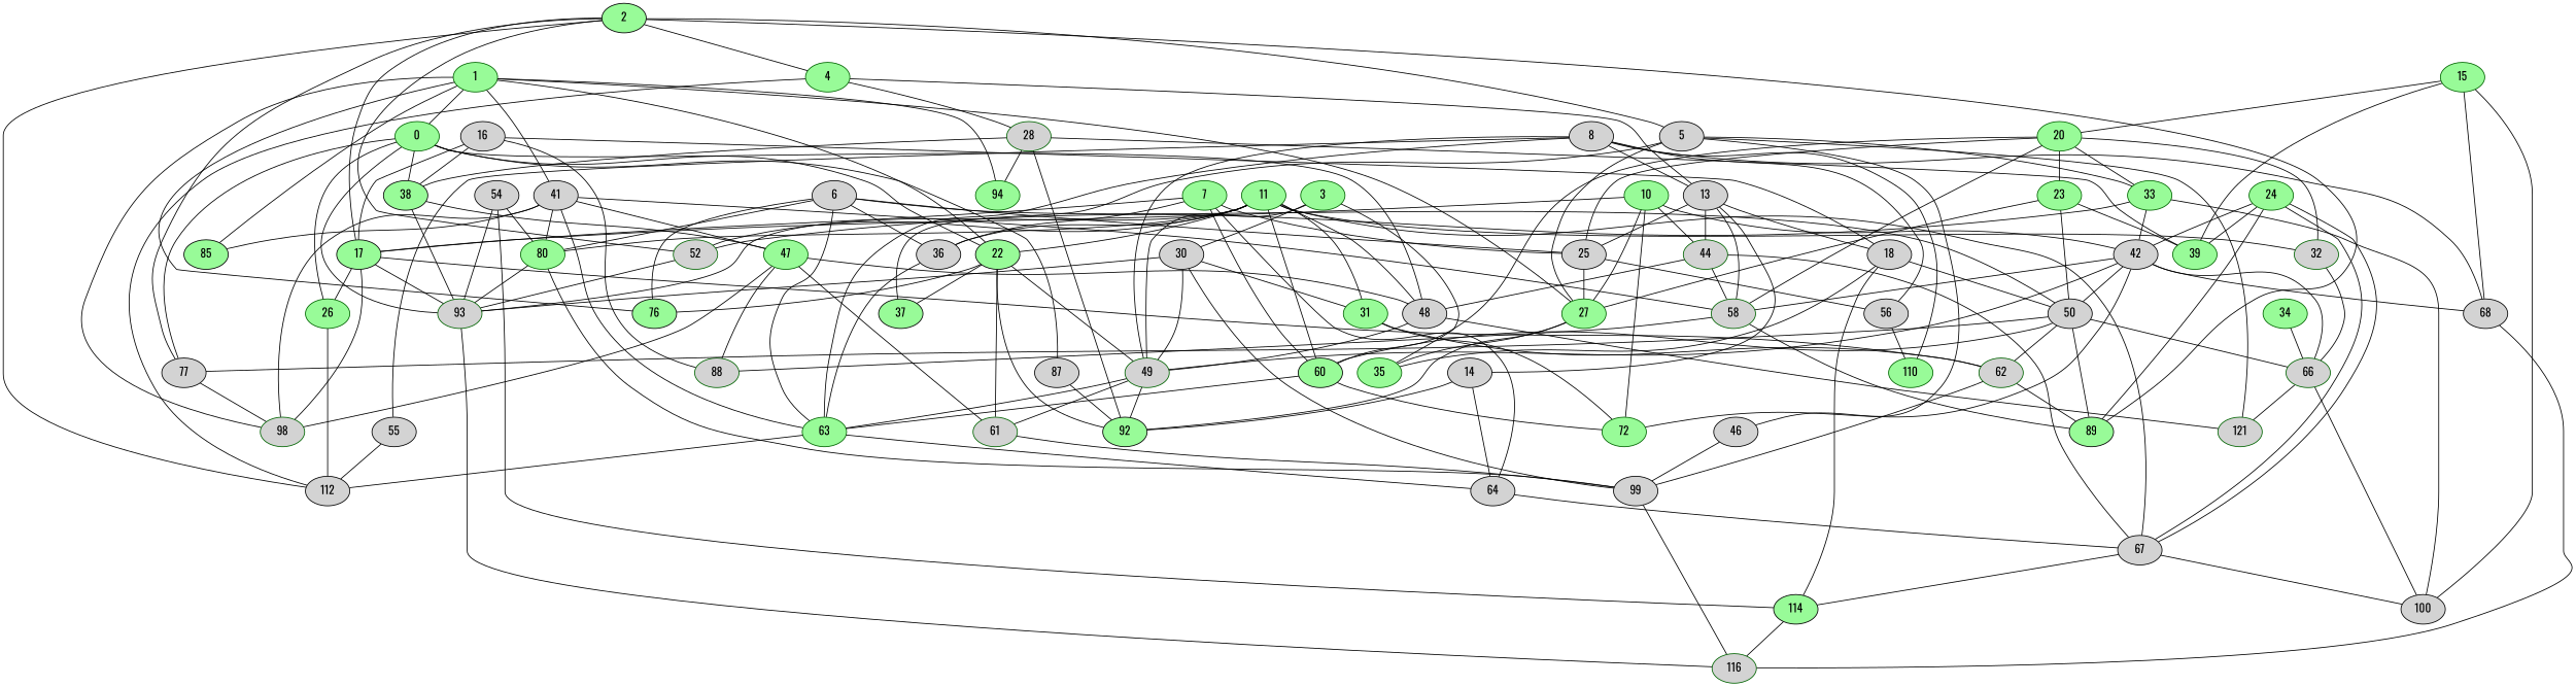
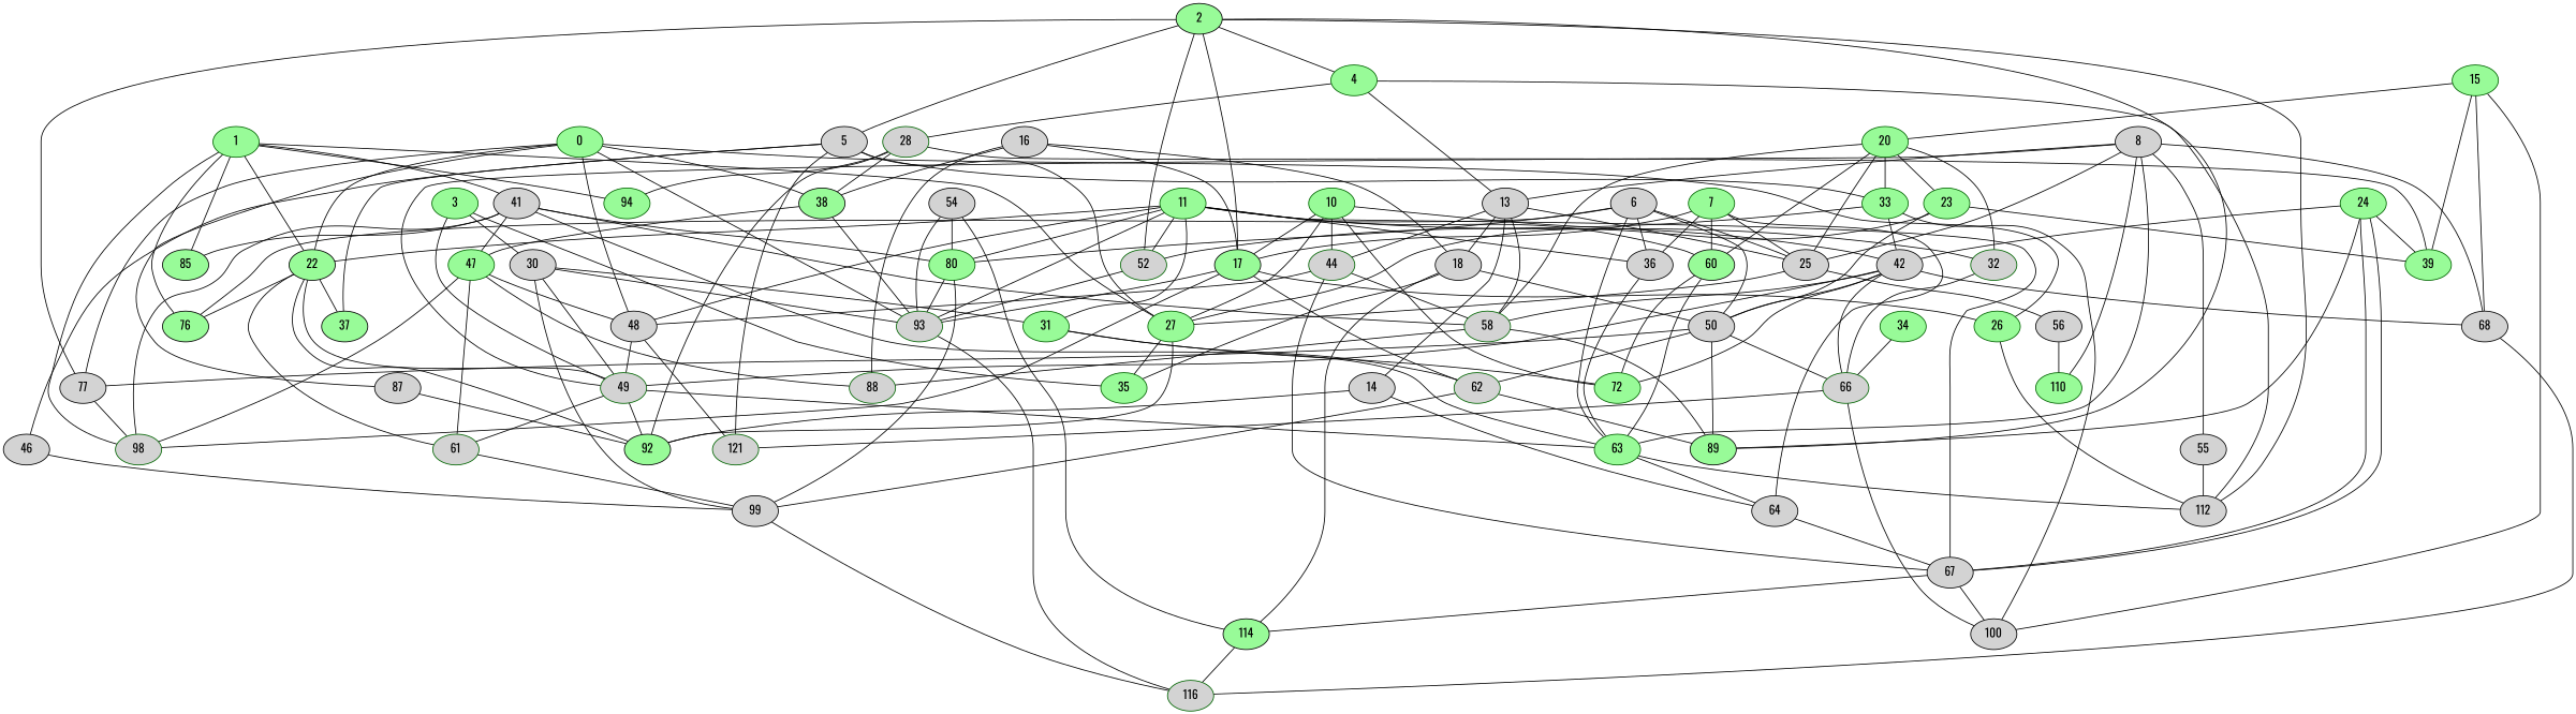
  graph {
    fontname=Oswald
    node [color=darkgreen fillcolor=lightgrey fontname=Oswald style=filled]
    edge [fontname=Oswald]
    1 [fillcolor=palegreen super="+29"]
    n2 [fillcolor=palegreen label=0 super="+103"]
    22 [color=black fillcolor=palegreen super="+45"]
    27 [fillcolor=palegreen super="+66"]
    41 [color=black super="+73"]
    76 [color=black fillcolor=palegreen]
    85 [color=black fillcolor=palegreen]
    94 [fillcolor=palegreen]
    98 [super="+117"]
    77 [color=black]
    26 [fillcolor=palegreen]
    38 [color=black fillcolor=palegreen super="+111"]
    48 [color=black super="+109"]
    87 [color=black]
    93 [super="+107"]
    49 [super="+59"]
    37 [color=black fillcolor=palegreen]
    92 [color=black fillcolor=palegreen]
    61
    35 [fillcolor=palegreen]
    63 [fillcolor=palegreen super="+102"]
    80 [fillcolor=palegreen super="+95"]
    58 [super="+101"]
    47 [fillcolor=palegreen super="+120"]
    56 [color=black]
    110 [fillcolor=palegreen]
    2 [color=black fillcolor=palegreen super="+82"]
    4 [fillcolor=palegreen super="+57"]
    5 [color=black super="+90"]
    17 [color=black fillcolor=palegreen super="+51"]
    52 [super="+106"]
    89 [color=black fillcolor=palegreen super="+108"]
    112 [color=black]
    13 [color=black super="+21"]
    28 [super="+97"]
    33 [fillcolor=palegreen super="+104"]
    46 [color=black]
    121
    62 [super="+96"]
    30 [color=black super="+53"]
    31 [fillcolor=palegreen super="+113"]
    99 [color=black super="+123"]
    3 [fillcolor=palegreen]
    25 [color=black super="+40"]
    44 [super="+105"]
    14 [color=black super="+83"]
    18 [color=black]
    39 [fillcolor=palegreen]
    42 [color=black super="+69"]
    100 [color=black super="+115"]
    6 [color=black super="+86"]
    36 [color=black super="+74"]
    50 [color=black super="+75"]
    60 [color=black fillcolor=palegreen super="+71"]
    n55 [label=66 super="+79"]
    64 [color=black]
    7 [fillcolor=palegreen super="+81"]
    72 [fillcolor=palegreen]
    67 [color=black super="+78"]
    8 [color=black super="+119"]
    55 [color=black]
    68 [color=black]
    116
    10 [fillcolor=palegreen]
    11 [fillcolor=palegreen super="+12"]
    32
    114 [color=black fillcolor=palegreen super="+118"]
    88 [super="+91"]
    15 [fillcolor=palegreen super="+19"]
    20 [fillcolor=palegreen super="+43"]
    23 [fillcolor=palegreen]
    16 [color=black]
    24 [fillcolor=palegreen]
    34 [fillcolor=palegreen]
    54 [color=black]
-   1 -- n2
    1 -- 22
    1 -- 27
    1 -- 41
    1 -- 76
    1 -- 85
    1 -- 94
    1 -- 98
    n2 -- 22
    n2 -- 77
    n2 -- 26
    n2 -- 38
    n2 -- 48
    n2 -- 87
    n2 -- 93
    22 -- 76
    22 -- 49
    22 -- 37
    22 -- 92
    22 -- 61
    27 -- 92
    27 -- 35
    41 -- 85
    41 -- 98
    41 -- 63
    41 -- 80
    41 -- 58
    41 -- 47
    77 -- 98
    26 -- 112
    38 -- 93
    38 -- 47
    48 -- 49
    48 -- 121
    87 -- 92
    93 -- 116
    49 -- 92
    49 -- 61
    49 -- 63
    61 -- 99
    63 -- 112
    63 -- 64
    80 -- 93
    80 -- 99
    58 -- 89
    58 -- 88
    47 -- 98
    47 -- 48
    47 -- 61
    47 -- 88
    56 -- 110
    2 -- 77
    2 -- 4
    2 -- 5 [weight=2]
    2 -- 17
    2 -- 52
    2 -- 89
    2 -- 112
    4 -- 112
    4 -- 13
    4 -- 28
    5 -- 27
    5 -- 37
    5 -- 33
    5 -- 46
    5 -- 121
    17 -- 98
    17 -- 26
    17 -- 93
    17 -- 62
    52 -- 93
    13 -- 58
    13 -- 25
    13 -- 44
    13 -- 14
    13 -- 18
    28 -- 94
    28 -- 38
    28 -- 92
    28 -- 39
    33 -- 52
    33 -- 42
    33 -- 100
    46 -- 99
    62 -- 89 [weight=2]
    62 -- 99
    30 -- 93
    30 -- 49
    30 -- 31
    30 -- 99
    31 -- 62
    31 -- 72
    99 -- 116
    3 -- 49
    3 -- 35
    3 -- 30
    25 -- 27
    25 -- 56
    44 -- 48
    44 -- 58
    44 -- 67
    14 -- 92
    14 -- 64
    18 -- 35
    18 -- 50
    18 -- 114
    42 -- 49
    42 -- 58
    42 -- 50
    42 -- n55
    42 -- 72
    42 -- 68
    6 -- 76
    6 -- 63
    6 -- 80
    6 -- 25
    6 -- 36
    6 -- 50
    36 -- 63
    50 -- 77
    50 -- 89
    50 -- 62
-   50 -- 60
    50 -- n55
    60 -- 63
    60 -- 72
    n55 -- 121
    n55 -- 100
    64 -- 67
    7 -- 17
    7 -- 25
    7 -- 36
    7 -- 60
    7 -- 64
    67 -- 100
    67 -- 114
    8 -- 49
    8 -- 63
    8 -- 110
    8 -- 13
-   8 -- 56
+   8 -- 25
    8 -- 55
    8 -- 68
    55 -- 112
    68 -- 116
    10 -- 27
    10 -- 17
    10 -- 44
    10 -- 42
    10 -- 72
    11 -- 22
    11 -- 48
    11 -- 93
    11 -- 80
    11 -- 52
    11 -- 31
    11 -- 36
    11 -- 60
    11 -- 67
    11 -- 32
    32 -- n55
    114 -- 116
    15 -- 39
    15 -- 100
    15 -- 68
    15 -- 20
    20 -- 58
    20 -- 33
    20 -- 25
    20 -- 60
    20 -- 32
    20 -- 23
    23 -- 27
    23 -- 39
    23 -- 50
    16 -- 38
    16 -- 17
    16 -- 18
    16 -- 88
    24 -- 89
    24 -- 39
    24 -- 42
    24 -- 67
    24 -- 67
    34 -- n55
    54 -- 93
    54 -- 80
    54 -- 114
  }
